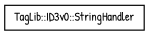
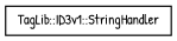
  digraph {
    rankdir=LR
    fontname="Patrick Hand"
-   n1 [color=black fillcolor=white fontname="Patrick Hand" fontsize=10 height=0.2 label="TagLib::ID3v0::StringHandler" shape=record style=filled width=0.4]
+   n1 [color=black fillcolor=white fontname="Patrick Hand" fontsize=10 height=0.2 label="TagLib::ID3v1::StringHandler" shape=record style=filled width=0.4]
  }
